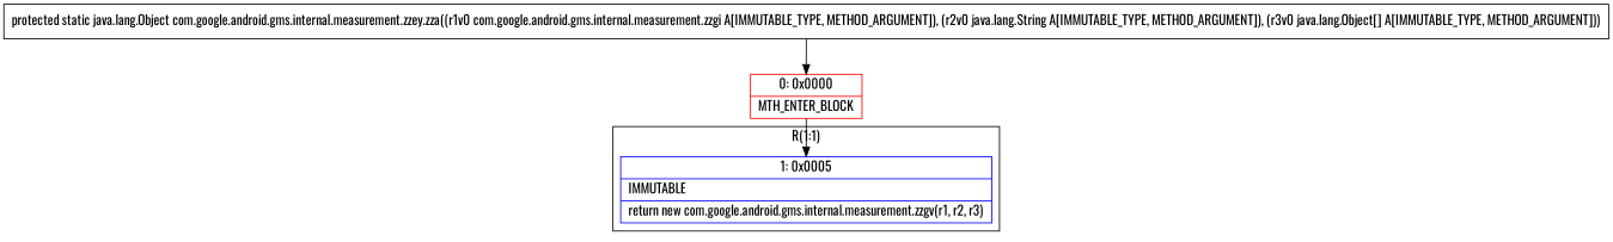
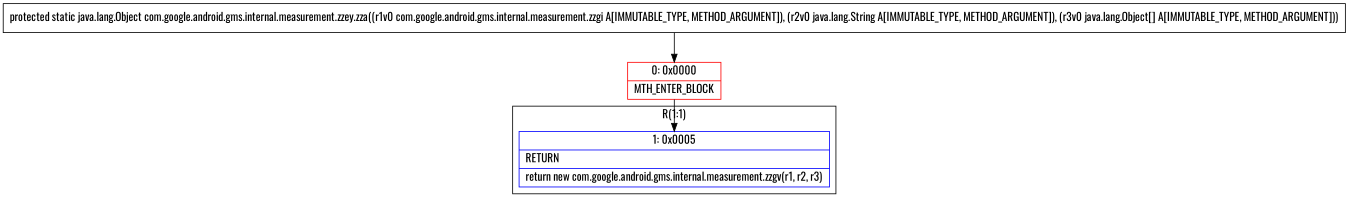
  digraph {
    fontname=Oswald
    node [shape=record fontname=Oswald]
    edge [fontname=Oswald]
-   n1 [color=blue label="{1\:\ 0x0005|IMMUTABLE\l|return new com.google.android.gms.internal.measurement.zzgv(r1, r2, r3)\l}"]
+   n1 [color=blue label="{1\:\ 0x0005|RETURN\l|return new com.google.android.gms.internal.measurement.zzgv(r1, r2, r3)\l}"]
    n2 [color=red label="{0\:\ 0x0000|MTH_ENTER_BLOCK\l}"]
    n3 [label="{protected static java.lang.Object com.google.android.gms.internal.measurement.zzey.zza((r1v0 com.google.android.gms.internal.measurement.zzgi A[IMMUTABLE_TYPE, METHOD_ARGUMENT]), (r2v0 java.lang.String A[IMMUTABLE_TYPE, METHOD_ARGUMENT]), (r3v0 java.lang.Object[] A[IMMUTABLE_TYPE, METHOD_ARGUMENT])) }"]
    subgraph cluster_1 {
      label="R(1:1)"
      n1
    }
    n2 -> n1
    n3 -> n2
  }
